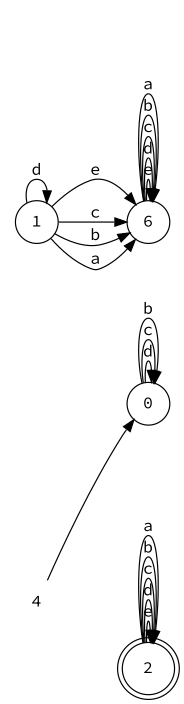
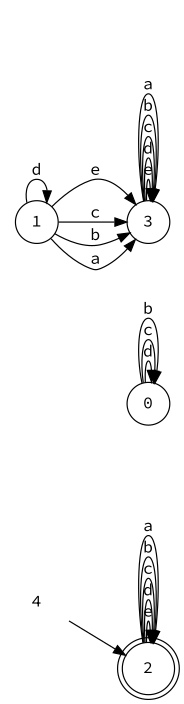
  digraph {
    fontname="Source Code Pro"
    rankdir=LR
    node [fontname="Source Code Pro" shape=circle]
    edge [fontname="Source Code Pro"]
    n1 [label=0]
-   n2 [label=6]
+   n2 [label=3]
    n3 [label=2 shape=doublecircle]
    n4 [label=1]
    4 [shape=plaintext]
    n1 -> n1 [label=d]
    n1 -> n1 [label=c]
    n1 -> n1 [label=b]
    n2 -> n2 [label=e]
    n2 -> n2 [label=d]
    n2 -> n2 [label=c]
    n2 -> n2 [label=b]
    n2 -> n2 [label=a]
    n3 -> n3 [label=e]
    n3 -> n3 [label=d]
    n3 -> n3 [label=c]
    n3 -> n3 [label=b]
    n3 -> n3 [label=a]
    n4 -> n2 [label=e]
    n4 -> n2 [label=c]
    n4 -> n2 [label=b]
    n4 -> n2 [label=a]
    n4 -> n4 [label=d]
-   4 -> n1
+   4 -> n3
  }
